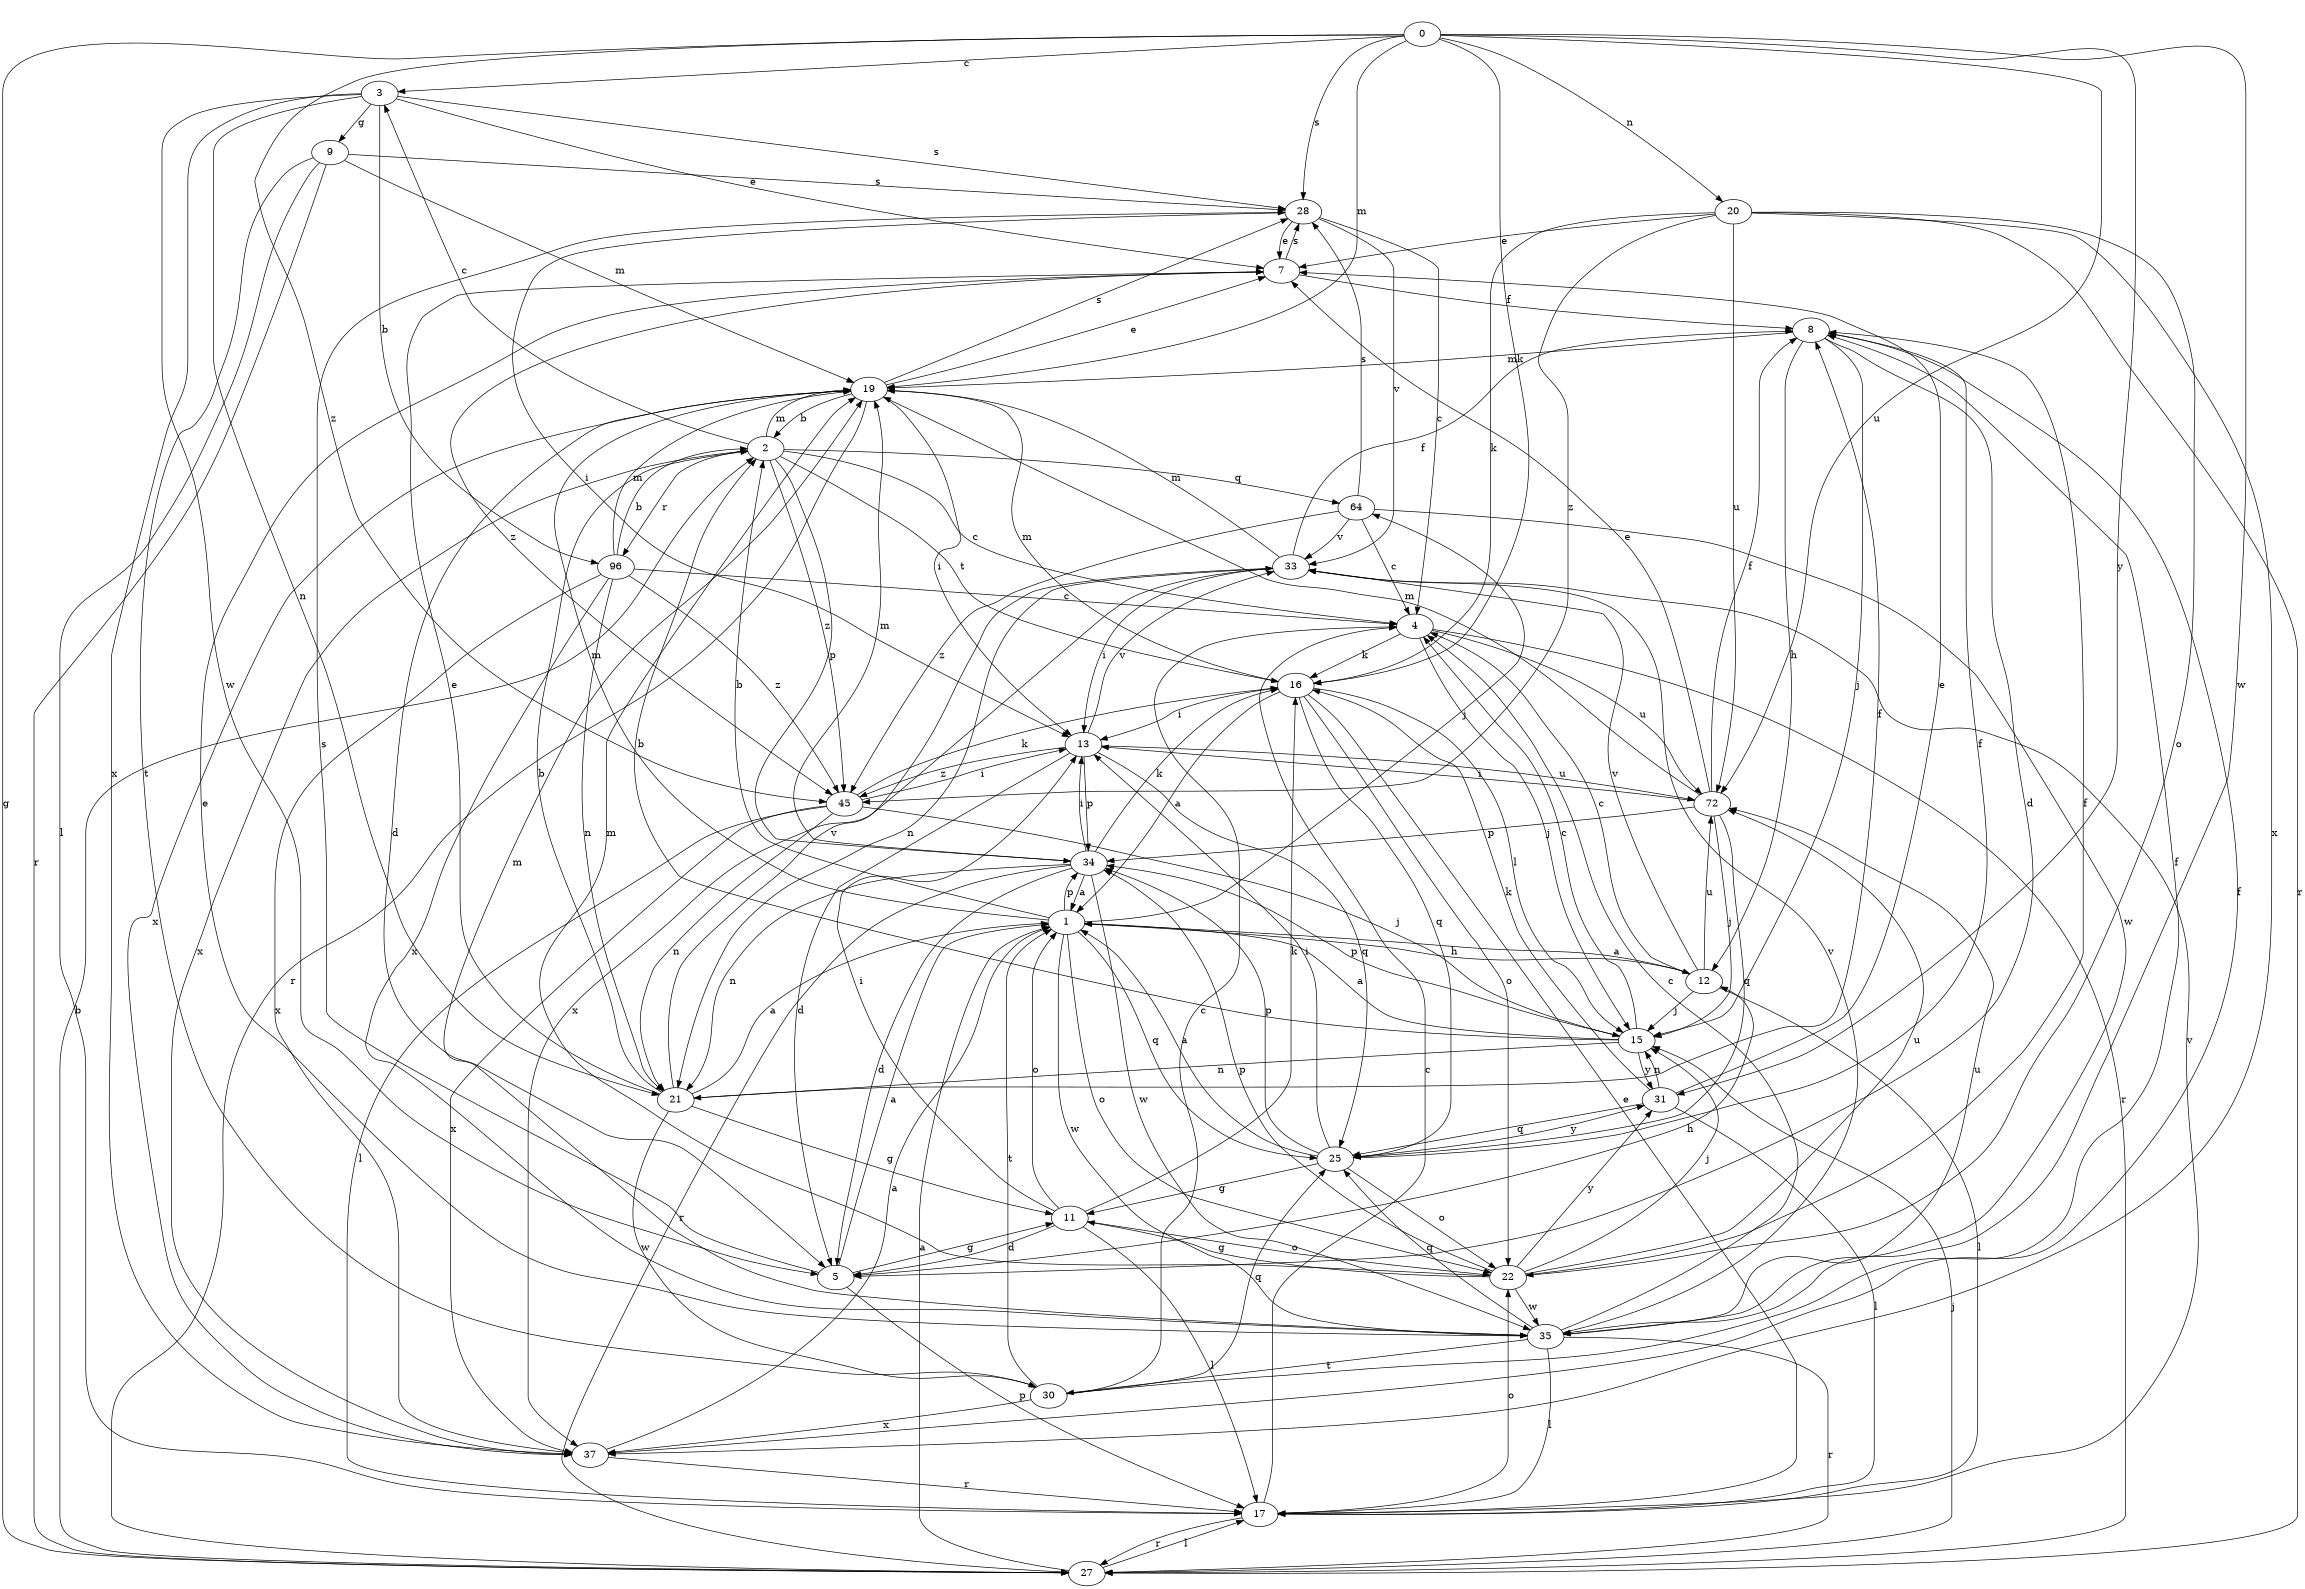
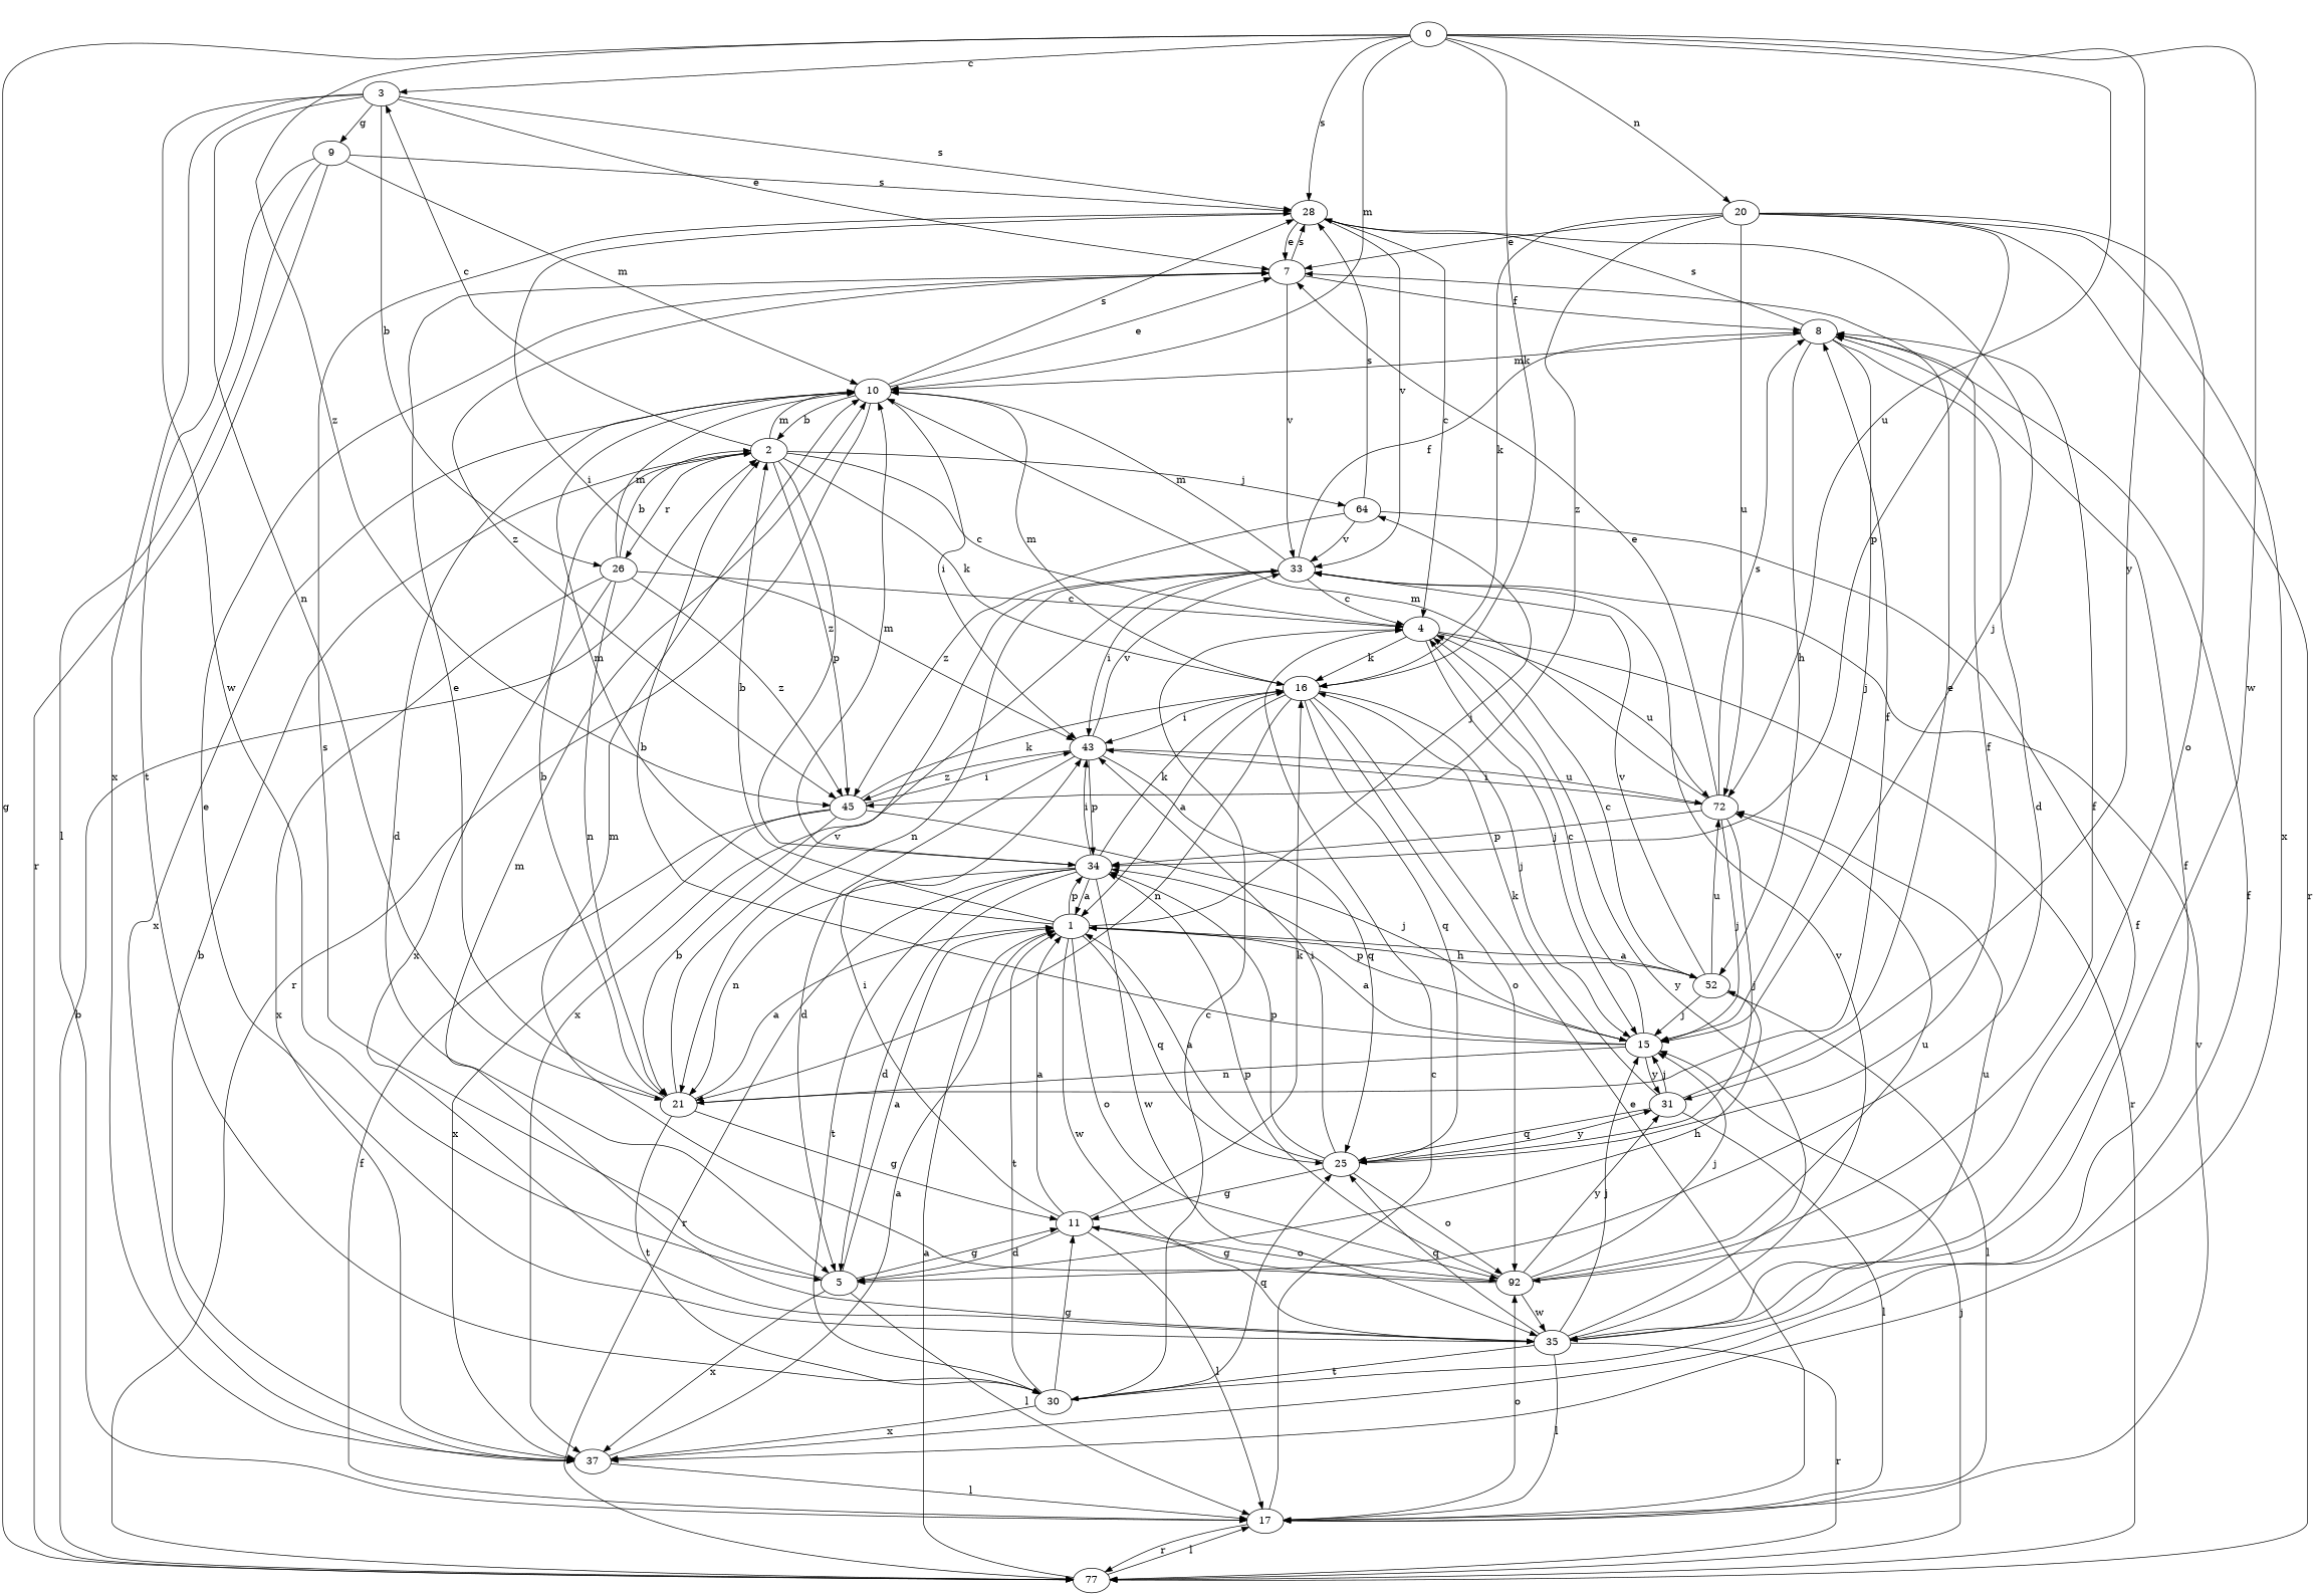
  strict digraph {
    0
    3
    16
-   19
+   19 [label=10]
    20
    28
    n7 [label=72]
    35
    n9 [label=31]
    n10 [label=45]
-   27
+   27 [label=77]
    9
-   26 [label=96]
+   26
    37
    5
    7
    21
    30
    17
    1
-   22
+   22 [label=92]
    25
    15
-   13
+   13 [label=43]
    2
    n26 [label=34]
    4
    33
    8
-   12
+   12 [label=52]
    n31 [label=64]
    n32 [label=11]
    0 -> 3 [label=c]
    0 -> 16 [label=k]
    0 -> 19 [label=m]
    0 -> 20 [label=n]
    0 -> 28 [label=s]
    0 -> n7 [label=u]
    0 -> 35 [label=w]
    0 -> n9 [label=y]
    0 -> n10 [label=z]
    0 -> 27 [label=g]
    3 -> 28 [label=s]
    3 -> 9 [label=g]
    3 -> 26 [label=b]
    3 -> 37 [label=x]
    3 -> 5 [label=w]
    3 -> 7 [label=e]
    3 -> 21 [label=n]
    16 -> 19 [label=m]
+   16 -> 21 [label=n]
    16 -> 17 [label=e]
    16 -> 1 [label=a]
    16 -> 22 [label=o]
    16 -> 25 [label=q]
-   16 -> 15 [label=l]
+   16 -> 15 [label=j]
    16 -> 13 [label=i]
    19 -> 28 [label=s]
    19 -> 27 [label=r]
    19 -> 37 [label=x]
    19 -> 5 [label=d]
    19 -> 7 [label=e]
    19 -> 13 [label=i]
    19 -> 2 [label=b]
    20 -> 16 [label=k]
    20 -> n7 [label=u]
    20 -> n10 [label=z]
    20 -> 27 [label=r]
    20 -> 37 [label=x]
    20 -> 7 [label=e]
    20 -> 22 [label=o]
+   20 -> n26 [label=p]
    28 -> 7 [label=e]
+   28 -> 15 [label=j]
    28 -> 13 [label=i]
    28 -> 4 [label=c]
    28 -> 33 [label=v]
    n7 -> 19 [label=m]
    n7 -> 7 [label=e]
-   n7 -> 25 [label=q]
+   n7 -> 25 [label=j]
    n7 -> 15 [label=j]
    n7 -> 13 [label=i]
    n7 -> n26 [label=p]
-   n7 -> 8 [label=f]
+   n7 -> 8 [label=s]
    35 -> 19 [label=m]
    35 -> n7 [label=u]
    35 -> 27 [label=r]
    35 -> 7 [label=e]
    35 -> 30 [label=t]
    35 -> 17 [label=l]
    35 -> 25 [label=q]
-   35 -> 4 [label=c]
+   35 -> 15 [label=j]
+   35 -> 4 [label=y]
    35 -> 33 [label=v]
    n9 -> 16 [label=k]
    n9 -> 7 [label=e]
    n9 -> 17 [label=l]
    n9 -> 25 [label=q]
-   n9 -> 15 [label=n]
+   n9 -> 15 [label=j]
    n10 -> 16 [label=k]
    n10 -> 37 [label=x]
-   n10 -> 21 [label=n]
-   n10 -> 17 [label=l]
+   n10 -> 21 [label=b]
+   n10 -> 17 [label=f]
    n10 -> 15 [label=j]
    n10 -> 13 [label=i]
    27 -> 17 [label=l]
    27 -> 1 [label=a]
    27 -> 15 [label=j]
    27 -> 2 [label=b]
    9 -> 19 [label=m]
    9 -> 28 [label=s]
    9 -> 27 [label=r]
    9 -> 30 [label=t]
    9 -> 17 [label=l]
    26 -> 19 [label=m]
    26 -> 35 [label=x]
    26 -> n10 [label=z]
    26 -> 37 [label=x]
    26 -> 21 [label=n]
    26 -> 2 [label=b]
    26 -> 4 [label=c]
-   37 -> 17 [label=r]
+   37 -> 17 [label=l]
    37 -> 1 [label=a]
    37 -> 8 [label=f]
    5 -> 28 [label=s]
-   5 -> 17 [label=p]
+   5 -> 37 [label=x]
+   5 -> 17 [label=l]
    5 -> 1 [label=a]
    5 -> 12 [label=h]
    5 -> n32 [label=g]
    7 -> 28 [label=s]
    7 -> n10 [label=z]
+   7 -> 33 [label=v]
    7 -> 8 [label=f]
    21 -> 7 [label=e]
-   21 -> 30 [label=w]
+   21 -> 30 [label=t]
    21 -> 1 [label=a]
    21 -> 2 [label=b]
    21 -> 33 [label=v]
    21 -> 8 [label=f]
    21 -> n32 [label=g]
    30 -> 37 [label=x]
    30 -> 1 [label=t]
    30 -> 25 [label=q]
    30 -> 4 [label=c]
    30 -> 8 [label=f]
+   30 -> n32 [label=g]
    17 -> 27 [label=r]
    17 -> 22 [label=o]
    17 -> 4 [label=c]
    17 -> 33 [label=v]
    1 -> 19 [label=m]
    1 -> 35 [label=w]
    1 -> 22 [label=o]
    1 -> 25 [label=q]
    1 -> 2 [label=b]
    1 -> n26 [label=p]
    1 -> 12 [label=h]
    1 -> n31 [label=j]
    22 -> 19 [label=m]
    22 -> n7 [label=u]
    22 -> 35 [label=w]
    22 -> n9 [label=y]
    22 -> 15 [label=j]
    22 -> n26 [label=p]
    22 -> 8 [label=f]
    22 -> n32 [label=g]
    25 -> n9 [label=y]
    25 -> 1 [label=a]
    25 -> 22 [label=o]
    25 -> 13 [label=i]
    25 -> n26 [label=p]
    25 -> 8 [label=f]
    25 -> n32 [label=g]
    15 -> n9 [label=y]
    15 -> 21 [label=n]
    15 -> 1 [label=a]
    15 -> 2 [label=b]
    15 -> n26 [label=p]
    15 -> 4 [label=c]
    13 -> n7 [label=u]
    13 -> n10 [label=z]
    13 -> 5 [label=d]
    13 -> 25 [label=q]
    13 -> n26 [label=p]
    13 -> 33 [label=v]
    2 -> 3 [label=c]
-   2 -> 16 [label=t]
+   2 -> 16 [label=k]
    2 -> 19 [label=m]
    2 -> n10 [label=z]
    2 -> 26 [label=r]
-   2 -> 37 [label=x]
+   2 -> 37 [label=b]
    2 -> n26 [label=p]
    2 -> 4 [label=c]
-   2 -> n31 [label=q]
+   2 -> n31 [label=j]
    n26 -> 16 [label=k]
    n26 -> 19 [label=m]
    n26 -> 35 [label=w]
    n26 -> 27 [label=r]
    n26 -> 5 [label=d]
    n26 -> 21 [label=n]
+   n26 -> 30 [label=t]
    n26 -> 1 [label=a]
    n26 -> 13 [label=i]
    4 -> 16 [label=k]
    4 -> n7 [label=u]
    4 -> 27 [label=r]
    4 -> 15 [label=j]
    33 -> 19 [label=m]
    33 -> 37 [label=x]
    33 -> 21 [label=n]
    33 -> 13 [label=i]
-   n31 -> 4 [label=c]
+   33 -> 4 [label=c]
    33 -> 8 [label=f]
    8 -> 19 [label=m]
+   8 -> 28 [label=s]
    8 -> 5 [label=d]
    8 -> 15 [label=j]
    8 -> 12 [label=h]
    12 -> n7 [label=u]
    12 -> 17 [label=l]
    12 -> 1 [label=a]
    12 -> 15 [label=j]
    12 -> 4 [label=c]
    12 -> 33 [label=v]
    n31 -> 28 [label=s]
-   n31 -> 35 [label=w]
+   n31 -> 35 [label=f]
    n31 -> n10 [label=z]
    n31 -> 33 [label=v]
    n32 -> 16 [label=k]
    n32 -> 5 [label=d]
    n32 -> 17 [label=l]
-   n32 -> 1 [label=o]
+   n32 -> 1 [label=a]
    n32 -> 22 [label=o]
    n32 -> 13 [label=i]
  }
